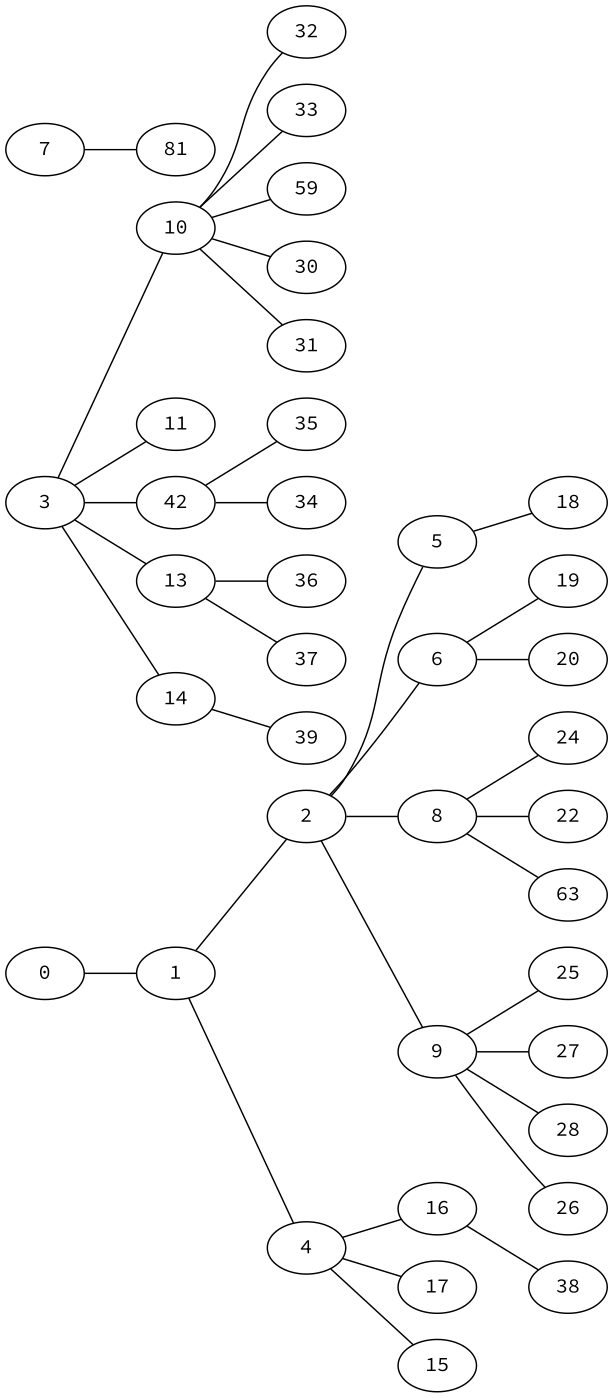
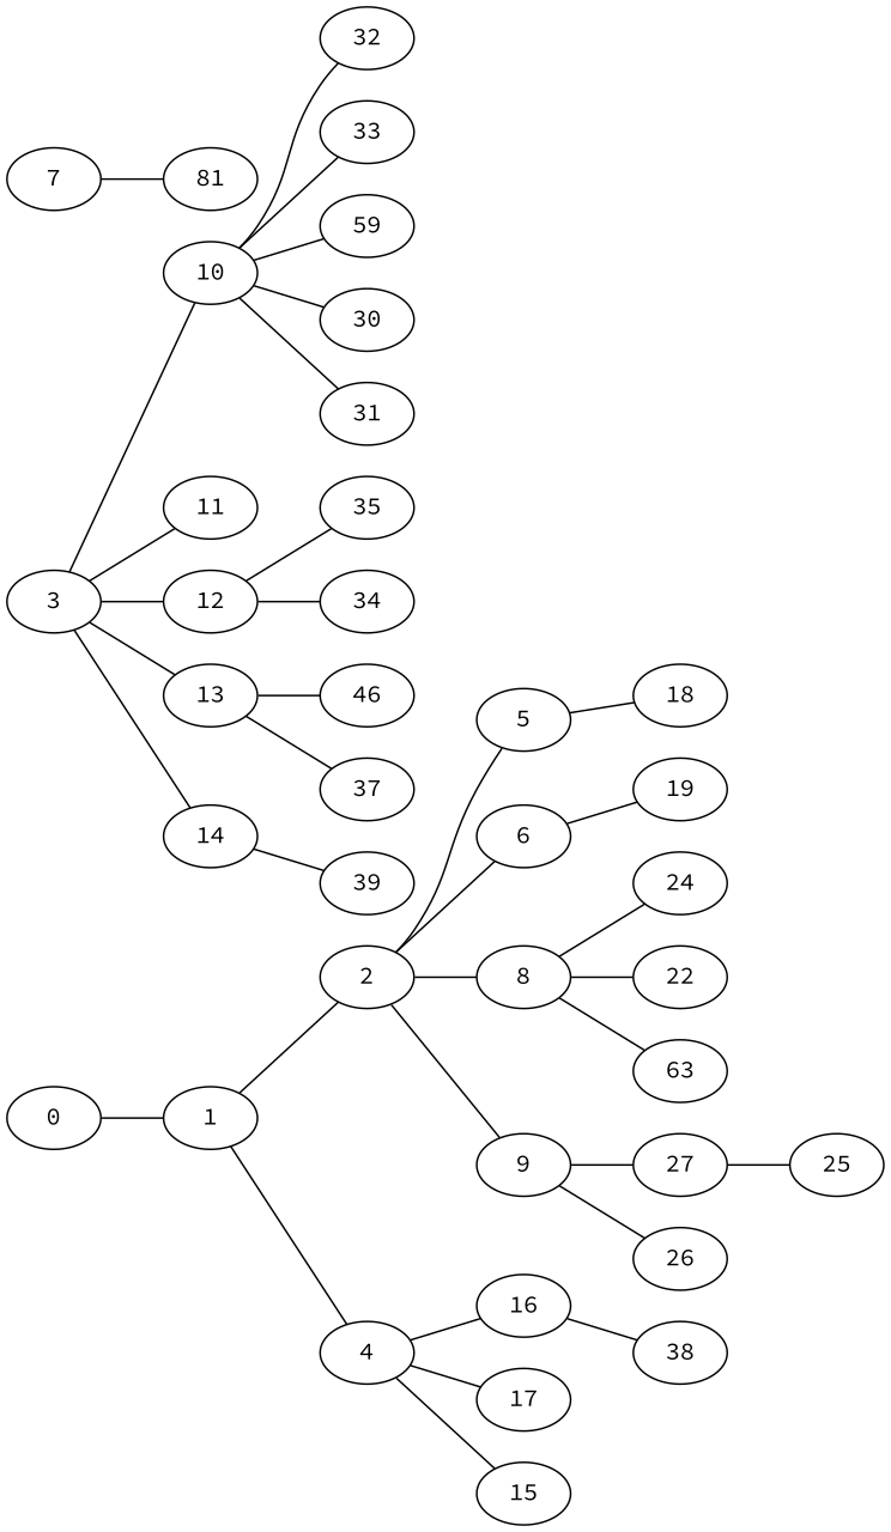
  graph {
    fontname="Source Code Pro"
    rankdir=LR
    node [fontname="Source Code Pro"]
    edge [fontname="Source Code Pro"]
    0
    1
    2
    4
    5
    6
    8
    9
    3
    10
    11
-   12 [label=42]
+   12
    13
    14
    16
    17
    15
    18
    19
-   20
    n21 [label=81]
    7
    24
    22
    n25 [label=63]
    25
    27
-   28
    26
    32
    33
    n32 [label=59]
    30
    31
    35
    34
-   36
+   36 [label=46]
    37
    39
    38
    0 -- 1
    1 -- 2
    1 -- 4
    2 -- 5
    2 -- 6
    2 -- 8
    2 -- 9
    4 -- 16
    4 -- 17
    4 -- 15
    5 -- 18
    6 -- 19
-   6 -- 20
    8 -- 24
    8 -- 22
    8 -- n25
-   9 -- 25
+   27 -- 25
    9 -- 27
-   9 -- 28
    9 -- 26
    3 -- 10
    3 -- 11
    3 -- 12
    3 -- 13
    3 -- 14
    10 -- 32
    10 -- 33
    10 -- n32
    10 -- 30
    10 -- 31
    12 -- 35
    12 -- 34
    13 -- 36
    13 -- 37
    14 -- 39
    16 -- 38
    7 -- n21
  }
